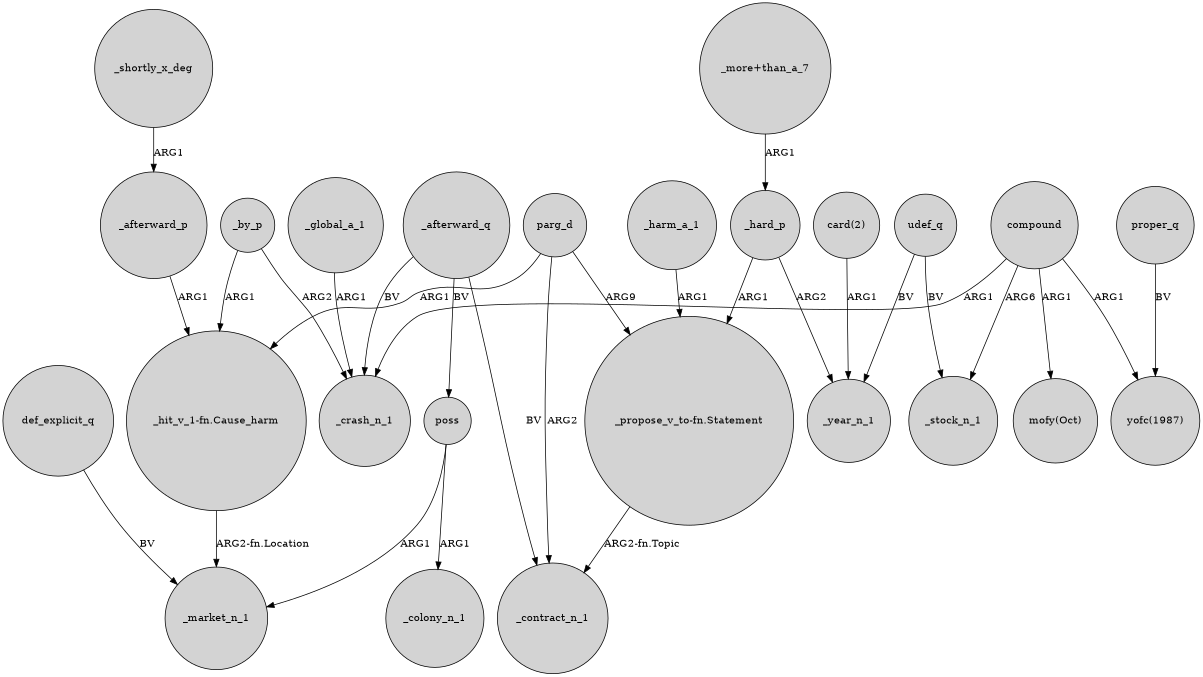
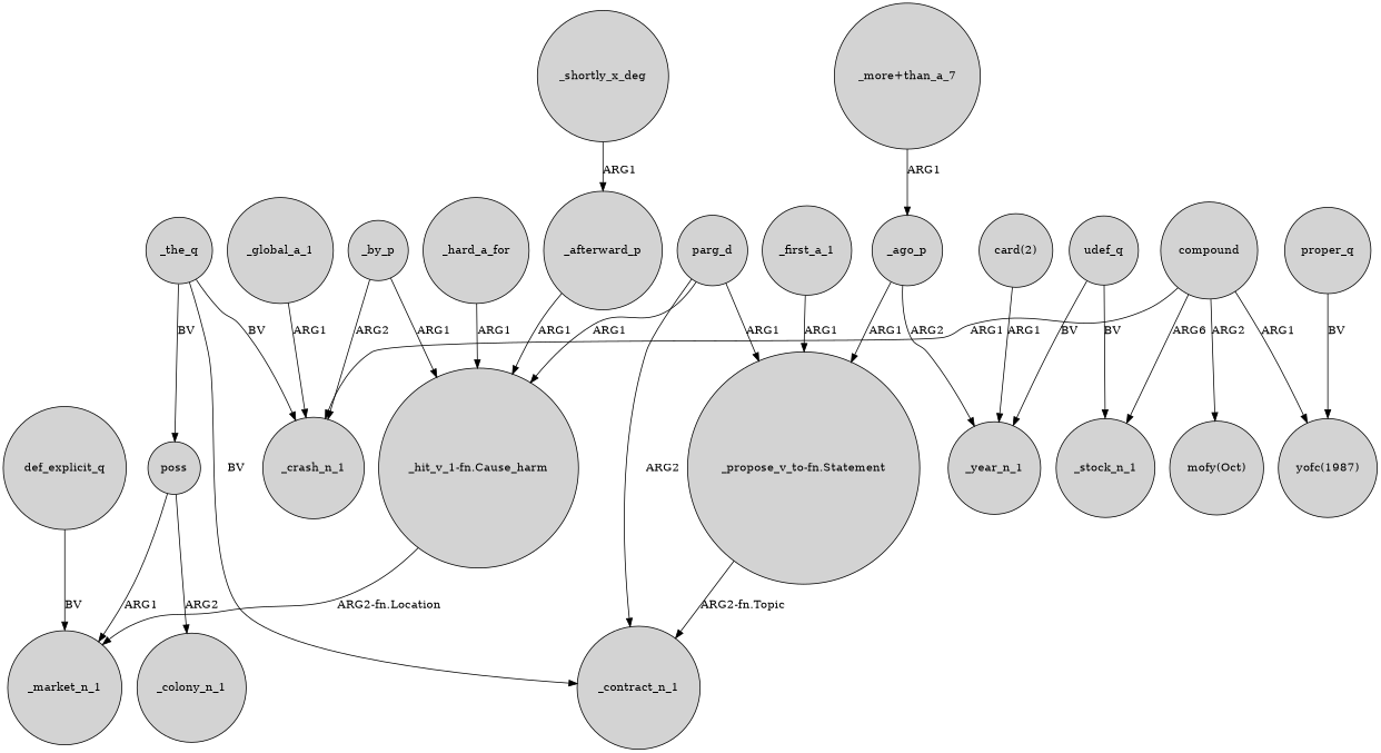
  digraph {
    node [shape=circle style=filled]
    _global_a_1
    _crash_n_1
+   _hard_a_for
    "_hit_v_1-fn.Cause_harm"
    _market_n_1
    n6 [label="_more+than_a_7"]
-   _ago_p [label=_hard_p]
+   _ago_p
    "_propose_v_to-fn.Statement"
    _year_n_1
    _contract_n_1
    _by_p
    udef_q
    _stock_n_1
    _shortly_x_deg
    _afterward_p
    compound
    "mofy(Oct)"
    "yofc(1987)"
    parg_d
    def_explicit_q
    poss
    _colony_n_1
-   _first_a_1 [label=_harm_a_1]
-   _the_q [label=_afterward_q]
+   _first_a_1
+   _the_q
    "card(2)"
    proper_q
    _global_a_1 -> _crash_n_1 [label=ARG1]
+   _hard_a_for -> "_hit_v_1-fn.Cause_harm" [label=ARG1]
    "_hit_v_1-fn.Cause_harm" -> _market_n_1 [label="ARG2-fn.Location"]
    n6 -> _ago_p [label=ARG1]
    _ago_p -> "_propose_v_to-fn.Statement" [label=ARG1]
    _ago_p -> _year_n_1 [label=ARG2]
    "_propose_v_to-fn.Statement" -> _contract_n_1 [label="ARG2-fn.Topic"]
    _by_p -> _crash_n_1 [label=ARG2]
    _by_p -> "_hit_v_1-fn.Cause_harm" [label=ARG1]
    udef_q -> _year_n_1 [label=BV]
    udef_q -> _stock_n_1 [label=BV]
    _shortly_x_deg -> _afterward_p [label=ARG1]
    _afterward_p -> "_hit_v_1-fn.Cause_harm" [label=ARG1]
    compound -> _crash_n_1 [label=ARG1]
    compound -> _stock_n_1 [label=ARG6]
-   compound -> "mofy(Oct)" [label=ARG1]
+   compound -> "mofy(Oct)" [label=ARG2]
    compound -> "yofc(1987)" [label=ARG1]
    parg_d -> "_hit_v_1-fn.Cause_harm" [label=ARG1]
-   parg_d -> "_propose_v_to-fn.Statement" [label=ARG9]
+   parg_d -> "_propose_v_to-fn.Statement" [label=ARG1]
    parg_d -> _contract_n_1 [label=ARG2]
    def_explicit_q -> _market_n_1 [label=BV]
    poss -> _market_n_1 [label=ARG1]
-   poss -> _colony_n_1 [label=ARG1]
+   poss -> _colony_n_1 [label=ARG2]
    _first_a_1 -> "_propose_v_to-fn.Statement" [label=ARG1]
    _the_q -> _crash_n_1 [label=BV]
    _the_q -> _contract_n_1 [label=BV]
    _the_q -> poss [label=BV]
    "card(2)" -> _year_n_1 [label=ARG1]
    proper_q -> "yofc(1987)" [label=BV]
  }
